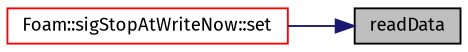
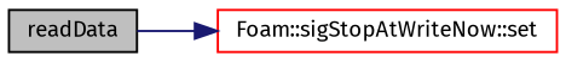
  digraph {
    rankdir=LR
    fontname="Fira Sans"
    node [fontname="Fira Sans" fontsize=10 shape=record]
    n1 [color=black fillcolor=grey75 fontcolor=black height=0.2 label=readData style=filled width=0.4]
    n2 [color=red height=0.2 label="Foam::sigStopAtWriteNow::set" width=0.4]
-   n2 -> n1 [color=midnightblue fontname="Fira Sans" fontsize=10 labelfontname=FreeSans labelfontsize=10 style=solid]
+   n1 -> n2 [color=midnightblue fontname="Fira Sans" fontsize=10 labelfontname=FreeSans labelfontsize=10 style=solid]
  }
